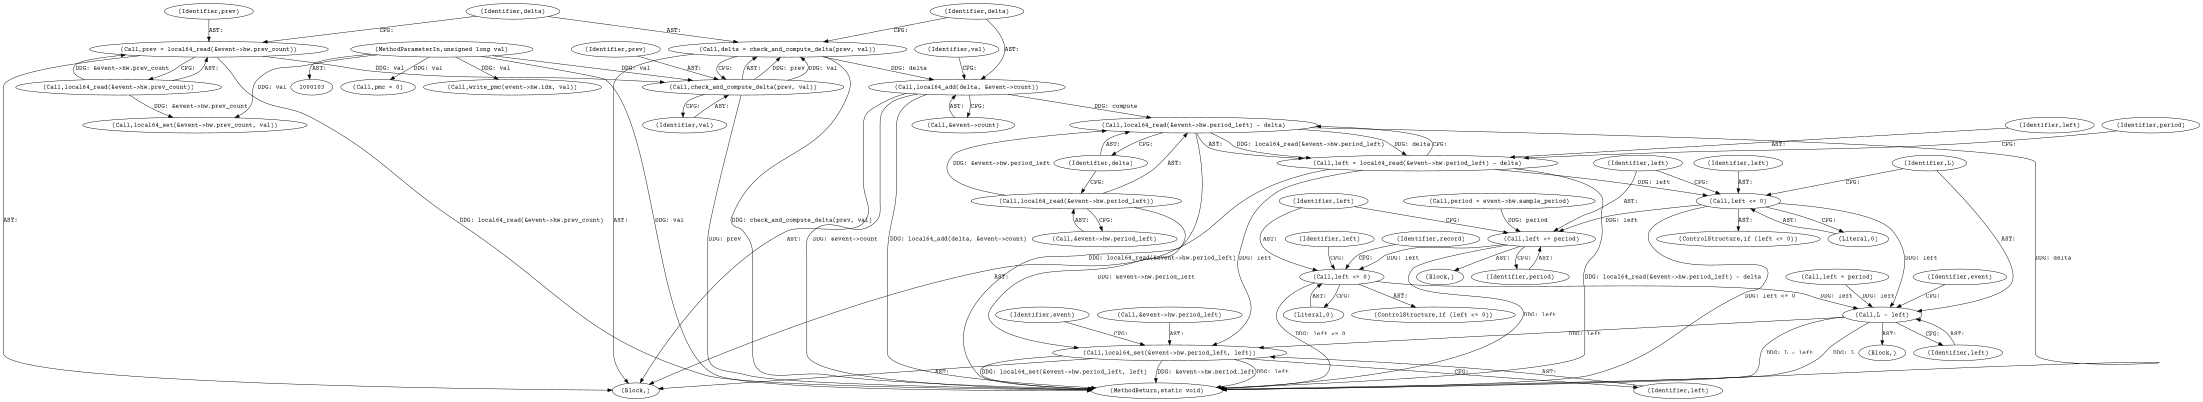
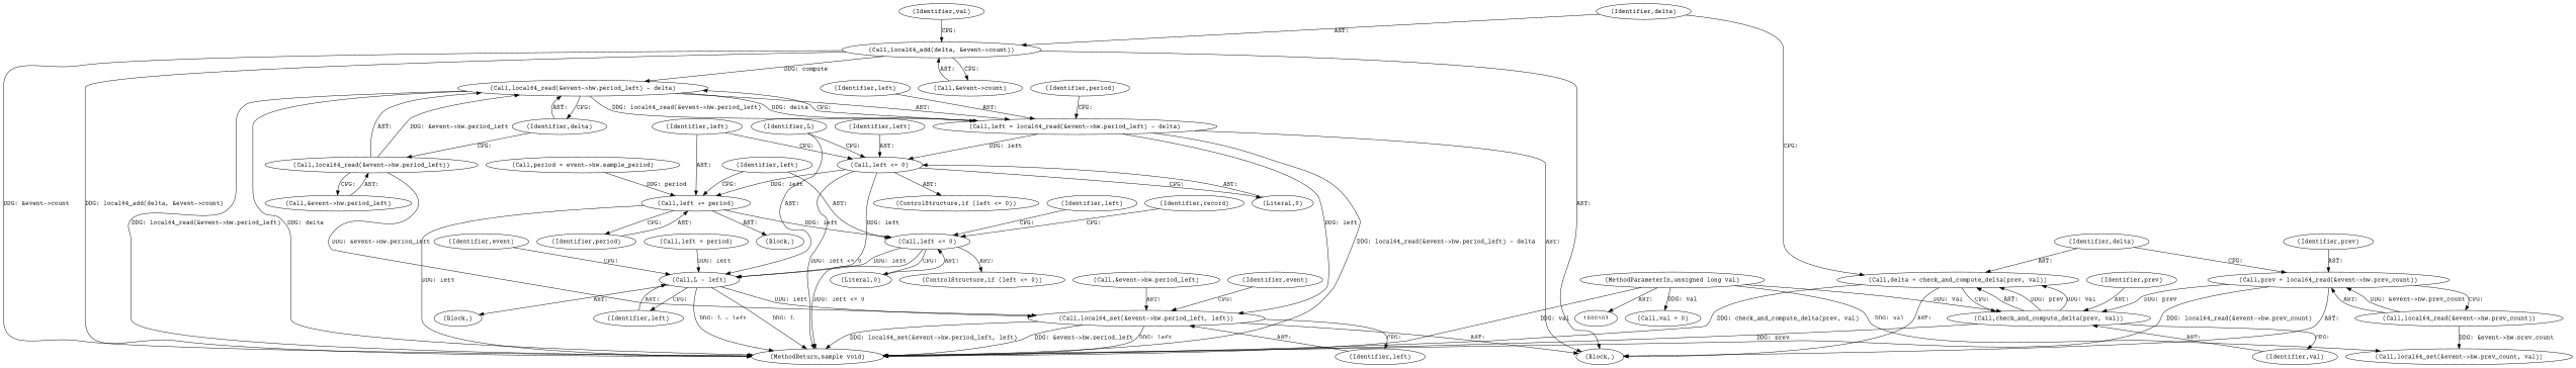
  digraph {
    fontname="Courier Prime"
    node [fontname="Courier Prime"]
    edge [fontname="Courier Prime"]
    n1 [label="(Call,local64_read(&event->hw.period_left) - delta)"]
    n2 [label="(Call,left = local64_read(&event->hw.period_left) - delta)"]
-   n3 [label="(MethodReturn,static void)"]
+   n3 [label="(MethodReturn,sample void)"]
    n4 [label="(Identifier,delta)"]
    n5 [label="(Call,local64_set(&event->hw.period_left, left))"]
    n6 [label="(Block,)"]
    n7 [label="(Call,left <= 0)"]
    n8 [label="(Call,local64_read(&event->hw.period_left))"]
    n9 [label="(Call,&event->hw.period_left)"]
    n10 [label="(Identifier,left)"]
    n11 [label="(Call,local64_add(delta, &event->count))"]
    n12 [label="(Call,&event->count)"]
    n13 [label="(Call,delta = check_and_compute_delta(prev, val))"]
    n14 [label="(Call,check_and_compute_delta(prev, val))"]
    n15 [label="(Identifier,val)"]
    n16 [label="(Call,prev = local64_read(&event->hw.prev_count))"]
    n17 [label="(Call,local64_read(&event->hw.prev_count))"]
    n18 [label="(Call,local64_set(&event->hw.prev_count, val))"]
    n19 [label="(MethodParameterIn,unsigned long val)"]
-   n20 [label="(Call,pmc = 0)"]
-   n21 [label="(Call,write_pmc(event->hw.idx, val))"]
+   n20 [label="(Call,val = 0)"]
    1000103
    n23 [label="(Call,left += period)"]
    n24 [label="(Call,L - left)"]
    n25 [label="(Literal,0)"]
    n26 [label="(ControlStructure,if (left <= 0))"]
    n27 [label="(Call,left <= 0)"]
    n28 [label="(Block,)"]
    n29 [label="(Identifier,period)"]
    n30 [label="(Block,)"]
    n31 [label="(Identifier,left)"]
    n32 [label="(Literal,0)"]
    n33 [label="(ControlStructure,if (left <= 0))"]
    n34 [label="(Identifier,left)"]
    n35 [label="(Identifier,left)"]
    n36 [label="(Identifier,prev)"]
    n37 [label="(Identifier,left)"]
    n38 [label="(Identifier,event)"]
    n39 [label="(Identifier,event)"]
    n40 [label="(Identifier,record)"]
    n41 [label="(Identifier,delta)"]
    n42 [label="(Identifier,period)"]
    n43 [label="(Call,left = period)"]
    n44 [label="(Identifier,delta)"]
    n45 [label="(Identifier,left)"]
    n46 [label="(Call,period = event->hw.sample_period)"]
    n47 [label="(Identifier,val)"]
    n48 [label="(Identifier,left)"]
    n49 [label="(Call,&event->hw.period_left)"]
    n50 [label="(Identifier,prev)"]
    n51 [label="(Identifier,L)"]
    n1 -> n2 [label="AST: "]
    n1 -> n2 [label="DDG: local64_read(&event->hw.period_left)"]
    n1 -> n2 [label="DDG: delta"]
    n1 -> n3 [label="DDG: local64_read(&event->hw.period_left)"]
    n1 -> n3 [label="DDG: delta"]
    n1 -> n4 [label="CFG: "]
    n2 -> n1 [label="CFG: "]
    n2 -> n3 [label="DDG: local64_read(&event->hw.period_left) - delta"]
    n2 -> n5 [label="DDG: left"]
    n2 -> n6 [label="AST: "]
    n2 -> n7 [label="DDG: left"]
    n4 -> n1 [label="AST: "]
    n4 -> n8 [label="CFG: "]
    n5 -> n3 [label="DDG: local64_set(&event->hw.period_left, left)"]
    n5 -> n3 [label="DDG: &event->hw.period_left"]
    n5 -> n3 [label="DDG: left"]
    n5 -> n6 [label="AST: "]
    n5 -> n10 [label="CFG: "]
    n7 -> n3 [label="DDG: left <= 0"]
    n7 -> n23 [label="DDG: left"]
    n7 -> n24 [label="DDG: left"]
    n7 -> n25 [label="CFG: "]
    n7 -> n26 [label="AST: "]
    n8 -> n1 [label="AST: "]
    n8 -> n1 [label="DDG: &event->hw.period_left"]
    n8 -> n5 [label="DDG: &event->hw.period_left"]
    n8 -> n9 [label="CFG: "]
    n9 -> n8 [label="AST: "]
    n10 -> n5 [label="AST: "]
    n11 -> n1 [label="DDG: compute"]
    n11 -> n3 [label="DDG: &event->count"]
    n11 -> n3 [label="DDG: local64_add(delta, &event->count)"]
    n11 -> n6 [label="AST: "]
    n11 -> n12 [label="CFG: "]
    n12 -> n11 [label="AST: "]
    n13 -> n3 [label="DDG: check_and_compute_delta(prev, val)"]
    n13 -> n6 [label="AST: "]
-   n13 -> n11 [label="DDG: delta"]
    n13 -> n14 [label="CFG: "]
    n14 -> n3 [label="DDG: prev"]
    n14 -> n13 [label="AST: "]
    n14 -> n13 [label="DDG: prev"]
    n14 -> n13 [label="DDG: val"]
    n14 -> n15 [label="CFG: "]
    n15 -> n14 [label="AST: "]
    n16 -> n3 [label="DDG: local64_read(&event->hw.prev_count)"]
    n16 -> n6 [label="AST: "]
-   n16 -> n14 [label="DDG: val"]
+   n16 -> n14 [label="DDG: prev"]
    n16 -> n17 [label="CFG: "]
    n17 -> n16 [label="AST: "]
    n17 -> n16 [label="DDG: &event->hw.prev_count"]
    n17 -> n18 [label="DDG: &event->hw.prev_count"]
    n19 -> n3 [label="DDG: val"]
    n19 -> n14 [label="DDG: val"]
    n19 -> n18 [label="DDG: val"]
    n19 -> n20 [label="DDG: val"]
-   n19 -> n21 [label="DDG: val"]
    n19 -> 1000103 [label="AST: "]
    n23 -> n3 [label="DDG: left"]
    n23 -> n27 [label="DDG: left"]
    n23 -> n28 [label="AST: "]
    n23 -> n29 [label="CFG: "]
    n24 -> n3 [label="DDG: L"]
    n24 -> n3 [label="DDG: L - left"]
    n24 -> n5 [label="DDG: left"]
    n24 -> n30 [label="AST: "]
    n24 -> n31 [label="CFG: "]
    n25 -> n7 [label="AST: "]
    n27 -> n3 [label="DDG: left <= 0"]
    n27 -> n24 [label="DDG: left"]
    n27 -> n32 [label="CFG: "]
    n27 -> n33 [label="AST: "]
    n29 -> n23 [label="AST: "]
    n31 -> n24 [label="AST: "]
    n32 -> n27 [label="AST: "]
    n34 -> n2 [label="AST: "]
    n35 -> n27 [label="CFG: "]
    n36 -> n14 [label="AST: "]
    n37 -> n7 [label="AST: "]
    n38 -> n5 [label="CFG: "]
    n39 -> n24 [label="CFG: "]
    n40 -> n27 [label="CFG: "]
    n41 -> n11 [label="AST: "]
    n41 -> n13 [label="CFG: "]
    n42 -> n2 [label="CFG: "]
    n43 -> n24 [label="DDG: left"]
    n44 -> n13 [label="AST: "]
    n44 -> n16 [label="CFG: "]
    n45 -> n23 [label="CFG: "]
    n45 -> n27 [label="AST: "]
    n46 -> n23 [label="DDG: period"]
    n47 -> n11 [label="CFG: "]
    n48 -> n7 [label="CFG: "]
    n48 -> n23 [label="AST: "]
    n49 -> n5 [label="AST: "]
    n50 -> n16 [label="AST: "]
    n51 -> n7 [label="CFG: "]
    n51 -> n24 [label="AST: "]
  }
